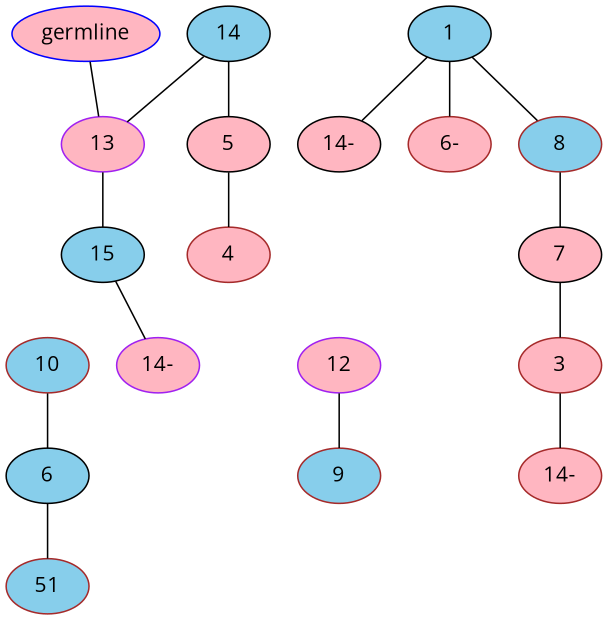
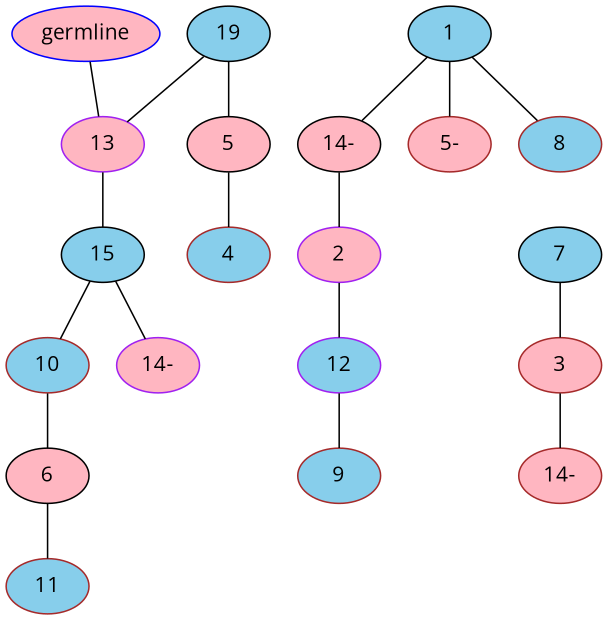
  graph {
    fontname="Open Sans"
    node [color=brown fillcolor=lightpink fontname="Open Sans" style=filled]
    edge [fontname="Open Sans"]
    n1 [color=blue label=germline]
    n2 [color=purple label=13]
-   n3 [color=black fillcolor=skyblue label=14]
+   n3 [color=black fillcolor=skyblue label=19]
    n4 [color=black label=5]
    n5 [color=black fillcolor=skyblue label=15]
-   n6 [label=4]
+   n6 [fillcolor=skyblue label=4]
    n7 [fillcolor=skyblue label=10]
    n8 [color=purple label="14-"]
-   n9 [color=black fillcolor=skyblue label=6]
-   n10 [fillcolor=skyblue label=51]
+   n9 [color=black label=6]
+   n10 [fillcolor=skyblue label=11]
    n11 [color=black fillcolor=skyblue label=1]
    n12 [color=black label="14-"]
-   n13 [label="6-"]
+   n13 [label="5-"]
    n14 [fillcolor=skyblue label=8]
-   n16 [color=black label=7]
-   n17 [color=purple label=12]
+   n15 [color=purple label=2]
+   n16 [color=black fillcolor=skyblue label=7]
+   n17 [color=purple fillcolor=skyblue label=12]
    n18 [fillcolor=skyblue label=9]
    n19 [label=3]
    n20 [label="14-"]
    n1 -- n2
    n2 -- n5
    n3 -- n2
    n3 -- n4
    n4 -- n6
+   n5 -- n7
    n5 -- n8
    n7 -- n9
    n9 -- n10
    n11 -- n12
    n11 -- n13
    n11 -- n14
-   n14 -- n16
+   n12 -- n15
+   n15 -- n17
    n16 -- n19
    n17 -- n18
    n19 -- n20
  }
